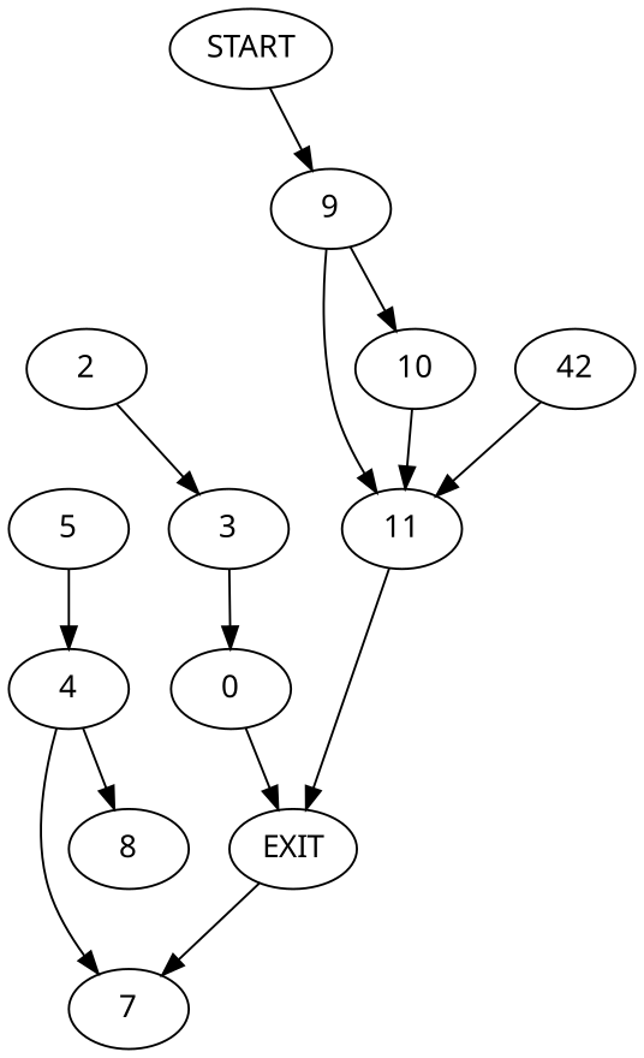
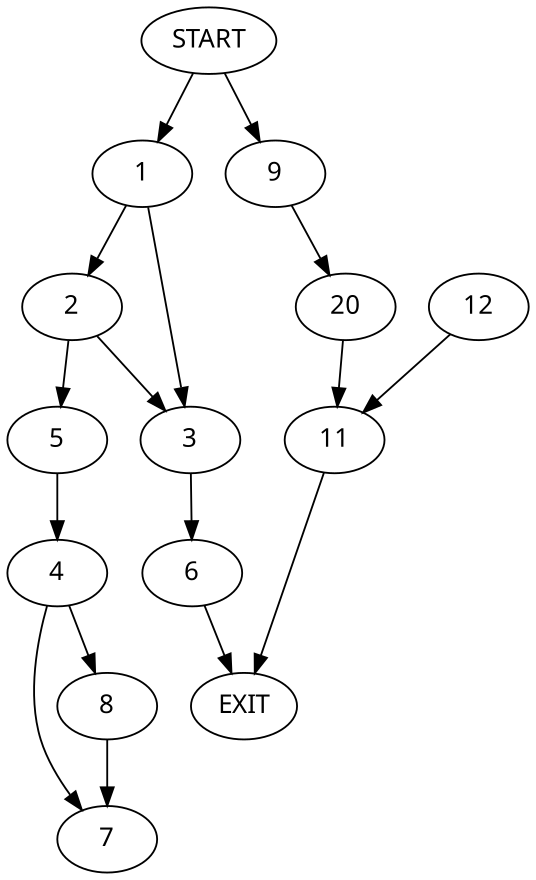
  digraph {
    fontname="Noto Sans"
    node [fontname="Noto Sans"]
    edge [fontname="Noto Sans"]
    n1 [label=START]
+   1
    9
    2
    3
-   10
+   10 [label=20]
    11
-   12 [label=42]
+   12
    5
-   6 [label=0]
+   6
    4
    7
    8
    n14 [label=EXIT]
+   n1 -> 1
    n1 -> 9
+   1 -> 2
+   1 -> 3
    9 -> 10
-   9 -> 11
    2 -> 3
+   2 -> 5
    3 -> 6
    10 -> 11
    11 -> n14
    12 -> 11
    5 -> 4
    6 -> n14
    4 -> 7
    4 -> 8
-   n14 -> 7
+   8 -> 7
  }
